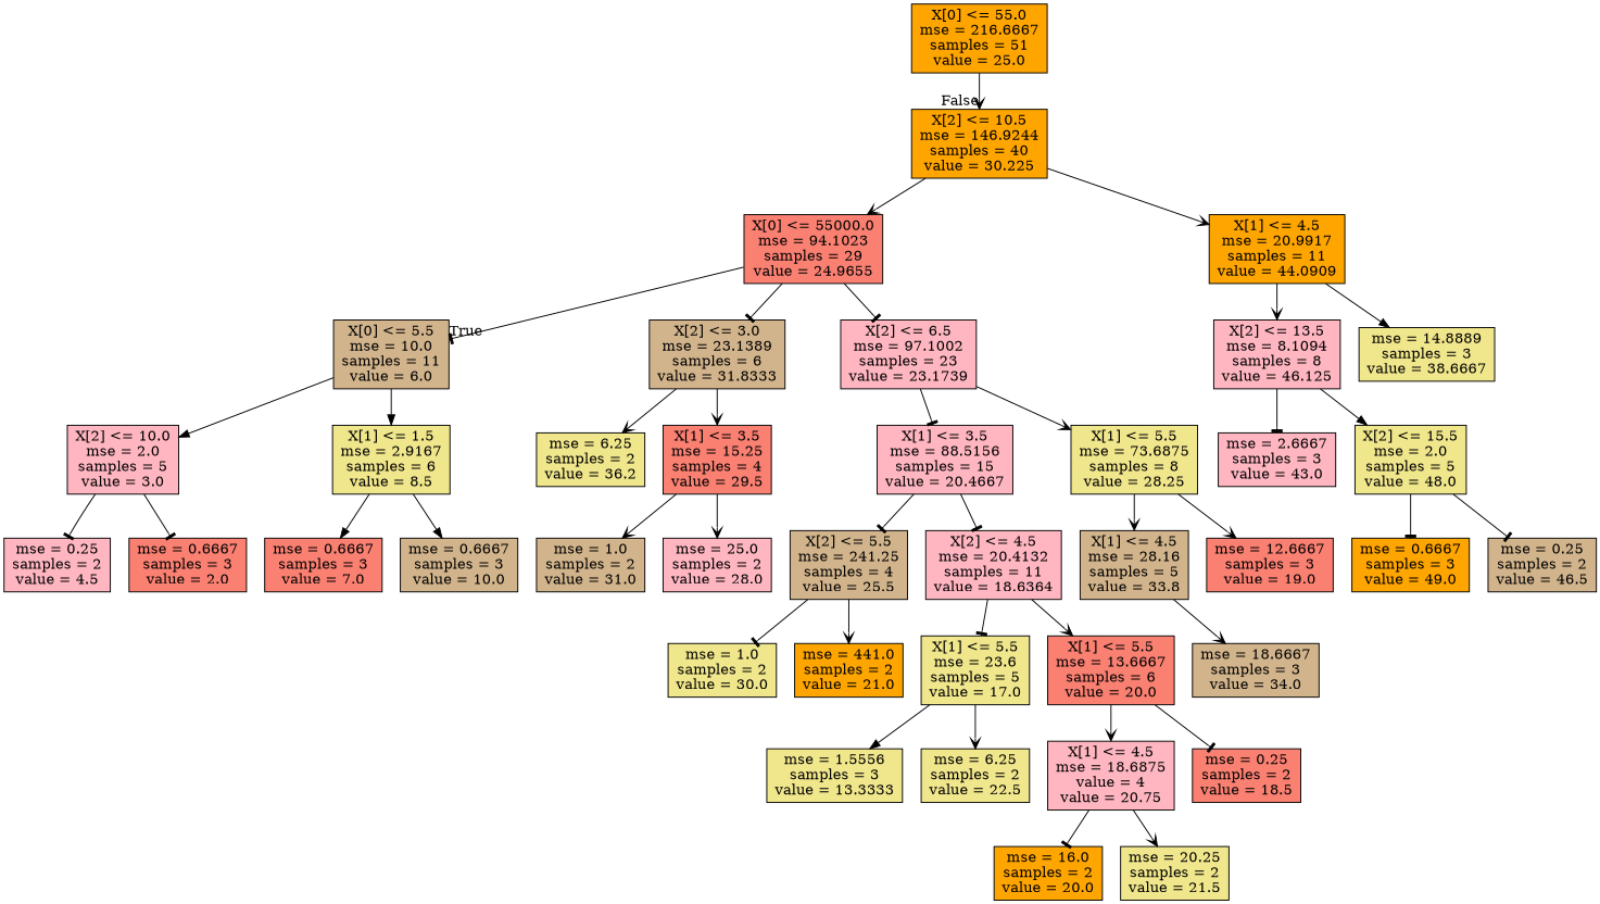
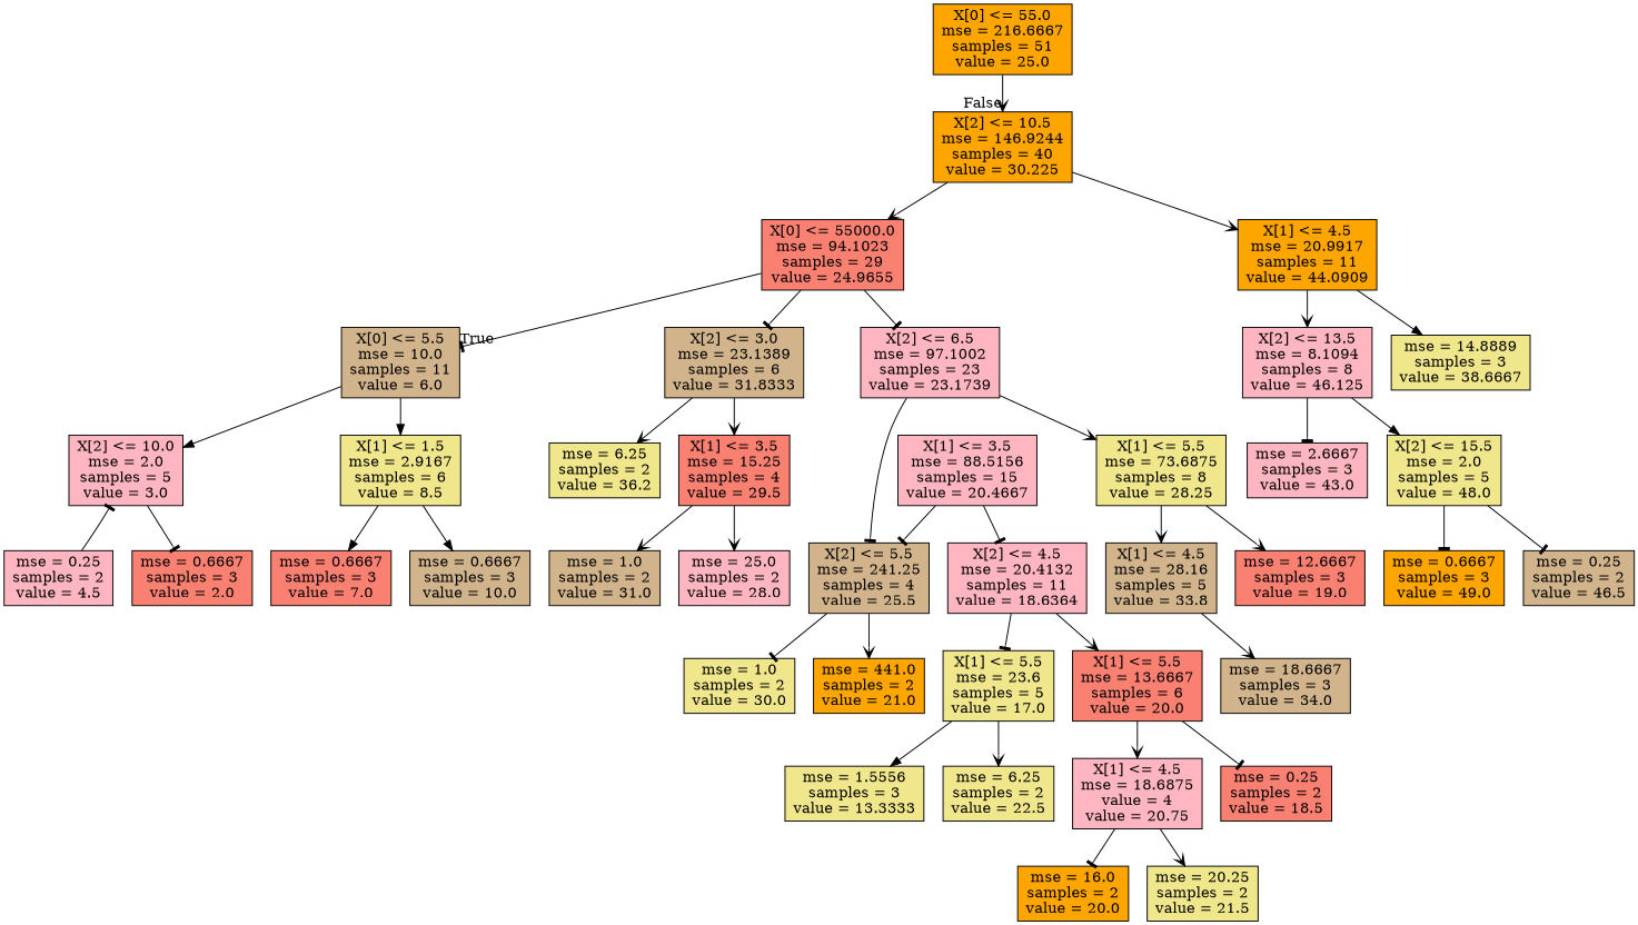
  digraph {
    node [fillcolor=khaki shape=box style=filled]
    edge [arrowhead=vee]
    n1 [fillcolor=orange label="X[0] <= 55.0\nmse = 216.6667\nsamples = 51\nvalue = 25.0"]
    n2 [fillcolor=orange label="X[2] <= 10.5\nmse = 146.9244\nsamples = 40\nvalue = 30.225"]
    n3 [fillcolor=tan label="X[0] <= 5.5\nmse = 10.0\nsamples = 11\nvalue = 6.0"]
    n4 [fillcolor=lightpink label="X[2] <= 10.0\nmse = 2.0\nsamples = 5\nvalue = 3.0"]
    n5 [label="X[1] <= 1.5\nmse = 2.9167\nsamples = 6\nvalue = 8.5"]
    n6 [fillcolor=salmon label="X[0] <= 55000.0\nmse = 94.1023\nsamples = 29\nvalue = 24.9655"]
    n7 [fillcolor=orange label="X[1] <= 4.5\nmse = 20.9917\nsamples = 11\nvalue = 44.0909"]
    n8 [fillcolor=lightpink label="mse = 0.25\nsamples = 2\nvalue = 4.5"]
    n9 [fillcolor=salmon label="mse = 0.6667\nsamples = 3\nvalue = 2.0"]
    n10 [fillcolor=salmon label="mse = 0.6667\nsamples = 3\nvalue = 7.0"]
    n11 [fillcolor=tan label="mse = 0.6667\nsamples = 3\nvalue = 10.0"]
    n12 [fillcolor=tan label="X[2] <= 3.0\nmse = 23.1389\nsamples = 6\nvalue = 31.8333"]
    n13 [fillcolor=lightpink label="X[2] <= 6.5\nmse = 97.1002\nsamples = 23\nvalue = 23.1739"]
    n14 [fillcolor=lightpink label="X[2] <= 13.5\nmse = 8.1094\nsamples = 8\nvalue = 46.125"]
    n15 [label="mse = 14.8889\nsamples = 3\nvalue = 38.6667"]
    n16 [label="mse = 6.25\nsamples = 2\nvalue = 36.2"]
    n17 [fillcolor=salmon label="X[1] <= 3.5\nmse = 15.25\nsamples = 4\nvalue = 29.5"]
    n18 [fillcolor=lightpink label="X[1] <= 3.5\nmse = 88.5156\nsamples = 15\nvalue = 20.4667"]
    n19 [label="X[1] <= 5.5\nmse = 73.6875\nsamples = 8\nvalue = 28.25"]
    n20 [fillcolor=tan label="mse = 1.0\nsamples = 2\nvalue = 31.0"]
    n21 [fillcolor=lightpink label="mse = 25.0\nsamples = 2\nvalue = 28.0"]
    n22 [fillcolor=tan label="X[2] <= 5.5\nmse = 241.25\nsamples = 4\nvalue = 25.5"]
    n23 [fillcolor=lightpink label="X[2] <= 4.5\nmse = 20.4132\nsamples = 11\nvalue = 18.6364"]
    n24 [fillcolor=tan label="X[1] <= 4.5\nmse = 28.16\nsamples = 5\nvalue = 33.8"]
    n25 [fillcolor=salmon label="mse = 12.6667\nsamples = 3\nvalue = 19.0"]
    n26 [label="mse = 1.0\nsamples = 2\nvalue = 30.0"]
    n27 [fillcolor=orange label="mse = 441.0\nsamples = 2\nvalue = 21.0"]
    n28 [label="X[1] <= 5.5\nmse = 23.6\nsamples = 5\nvalue = 17.0"]
    n29 [fillcolor=salmon label="X[1] <= 5.5\nmse = 13.6667\nsamples = 6\nvalue = 20.0"]
    n30 [label="mse = 1.5556\nsamples = 3\nvalue = 13.3333"]
    n31 [label="mse = 6.25\nsamples = 2\nvalue = 22.5"]
    n32 [fillcolor=lightpink label="X[1] <= 4.5\nmse = 18.6875\nvalue = 4\nvalue = 20.75"]
    n33 [fillcolor=salmon label="mse = 0.25\nsamples = 2\nvalue = 18.5"]
    n34 [fillcolor=orange label="mse = 16.0\nsamples = 2\nvalue = 20.0"]
    n35 [label="mse = 20.25\nsamples = 2\nvalue = 21.5"]
    n36 [fillcolor=tan label="mse = 18.6667\nsamples = 3\nvalue = 34.0"]
    n37 [fillcolor=lightpink label="mse = 2.6667\nsamples = 3\nvalue = 43.0"]
    n38 [label="X[2] <= 15.5\nmse = 2.0\nsamples = 5\nvalue = 48.0"]
    n39 [fillcolor=orange label="mse = 0.6667\nsamples = 3\nvalue = 49.0"]
    n40 [fillcolor=tan label="mse = 0.25\nsamples = 2\nvalue = 46.5"]
    n1 -> n2 [headlabel=False labelangle=-45 labeldistance=2.5]
    n2 -> n6
    n2 -> n7
    n3 -> n4 [arrowhead=normal]
    n3 -> n5 [arrowhead=normal]
-   n4 -> n8 [arrowhead=tee]
+   n8 -> n4 [arrowhead=tee]
    n4 -> n9 [arrowhead=tee]
    n5 -> n10 [arrowhead=normal]
    n5 -> n11 [arrowhead=normal]
    n6 -> n3 [arrowhead=tee headlabel=True labelangle=45 labeldistance=2.5]
    n6 -> n12 [arrowhead=tee]
    n6 -> n13 [arrowhead=tee]
    n7 -> n14
    n7 -> n15 [arrowhead=normal]
    n12 -> n16
    n12 -> n17
-   n13 -> n18 [arrowhead=tee]
+   n13 -> n22 [arrowhead=tee]
    n13 -> n19
    n14 -> n37 [arrowhead=tee]
    n14 -> n38 [arrowhead=normal]
    n17 -> n20
    n17 -> n21
    n18 -> n22 [arrowhead=tee]
    n18 -> n23 [arrowhead=tee]
    n19 -> n24
    n19 -> n25
    n22 -> n26 [arrowhead=tee]
    n22 -> n27
    n23 -> n28 [arrowhead=tee]
    n23 -> n29
    n24 -> n36
    n28 -> n30 [arrowhead=normal]
    n28 -> n31
    n29 -> n32
    n29 -> n33 [arrowhead=tee]
    n32 -> n34 [arrowhead=tee]
    n32 -> n35
    n38 -> n39 [arrowhead=tee]
    n38 -> n40 [arrowhead=tee]
  }
